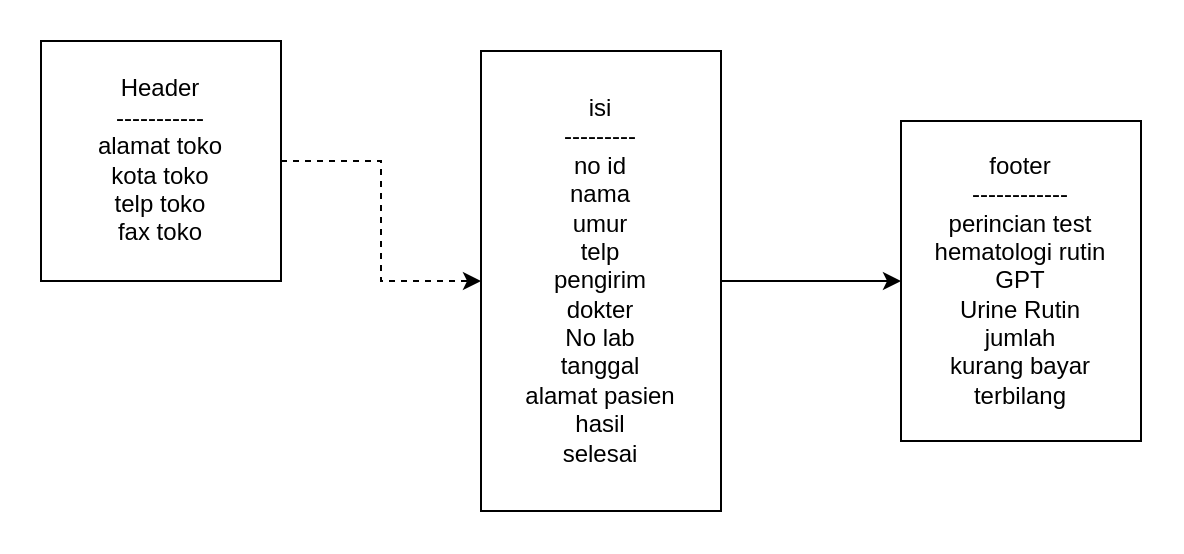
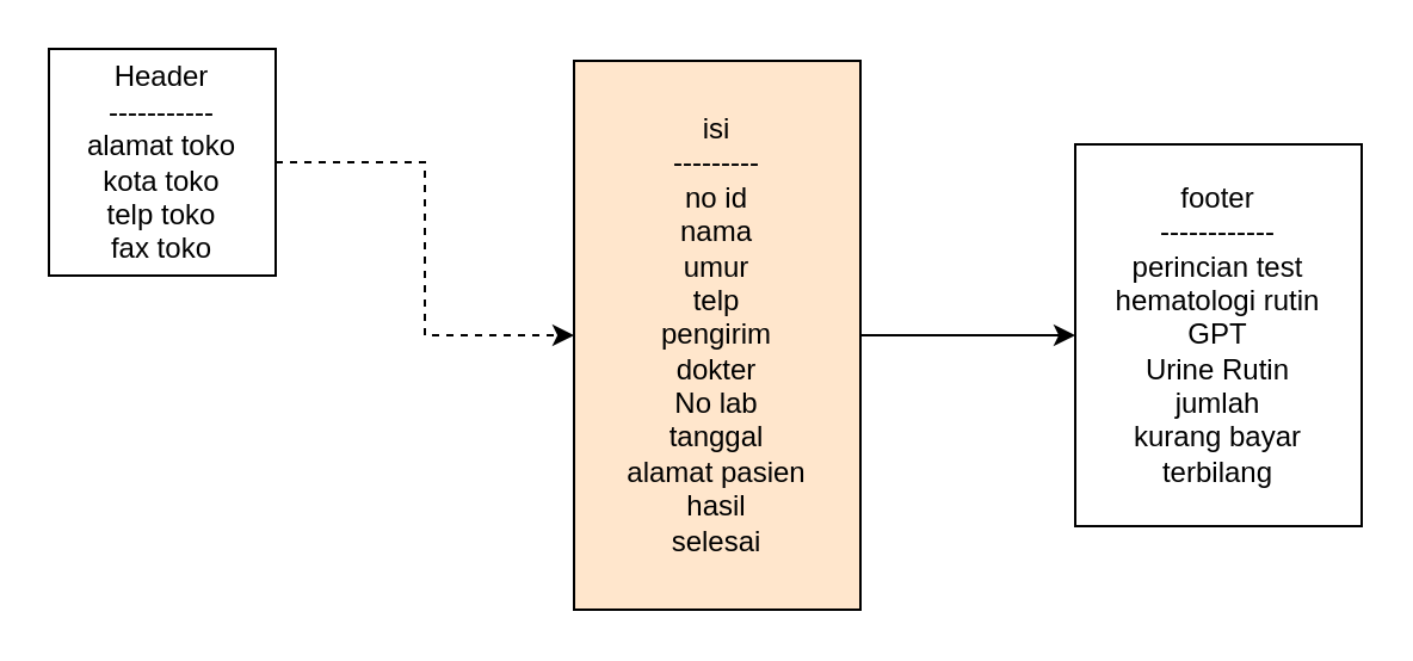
  <mxCell id="0" />
  <mxCell id="1" parent="0" />
  <mxCell id="2" style="edgeStyle=orthogonalEdgeStyle;rounded=0;orthogonalLoop=1;jettySize=auto;html=1;exitX=1;exitY=0.5;exitDx=0;exitDy=0;dashed=1;" edge="1" parent="1" source="3" target="6"><mxGeometry relative="1" as="geometry" /></mxCell>
- <mxCell id="3" value="Header&lt;br&gt;-----------&lt;br&gt;alamat toko&lt;br&gt;kota toko&lt;br&gt;telp toko&lt;br&gt;fax toko" style="rounded=0;whiteSpace=wrap;html=1;" vertex="1" parent="1"><mxGeometry x="20" y="20" width="120" height="120" as="geometry" /></mxCell>
+ <mxCell id="3" value="Header&lt;br&gt;-----------&lt;br&gt;alamat toko&lt;br&gt;kota toko&lt;br&gt;telp toko&lt;br&gt;fax toko" style="rounded=0;whiteSpace=wrap;html=1;" vertex="1" parent="1"><mxGeometry x="20" y="20" width="95" height="95" as="geometry" /></mxCell>
  <mxCell id="4" value="footer&lt;br&gt;------------&lt;br&gt;perincian test&lt;br&gt;hematologi rutin&lt;br&gt;GPT&lt;br&gt;Urine Rutin&lt;br&gt;jumlah&lt;br&gt;kurang bayar&lt;br&gt;terbilang" style="rounded=0;whiteSpace=wrap;html=1;" vertex="1" parent="1"><mxGeometry x="450" y="60" width="120" height="160" as="geometry" /></mxCell>
  <mxCell id="5" style="edgeStyle=orthogonalEdgeStyle;rounded=0;orthogonalLoop=1;jettySize=auto;html=1;exitX=1;exitY=0.5;exitDx=0;exitDy=0;" edge="1" parent="1" source="6" target="4"><mxGeometry relative="1" as="geometry" /></mxCell>
- <mxCell id="6" value="isi&lt;br&gt;---------&lt;br&gt;no id&lt;br&gt;nama&lt;br&gt;umur&lt;br&gt;telp&lt;br&gt;pengirim&lt;br&gt;dokter&lt;br&gt;No lab&lt;br&gt;tanggal&lt;br&gt;alamat pasien&lt;br&gt;hasil&lt;br&gt;selesai" style="rounded=0;whiteSpace=wrap;html=1;" vertex="1" parent="1"><mxGeometry x="240" y="25" width="120" height="230" as="geometry" /></mxCell>
+ <mxCell id="6" value="isi&lt;br&gt;---------&lt;br&gt;no id&lt;br&gt;nama&lt;br&gt;umur&lt;br&gt;telp&lt;br&gt;pengirim&lt;br&gt;dokter&lt;br&gt;No lab&lt;br&gt;tanggal&lt;br&gt;alamat pasien&lt;br&gt;hasil&lt;br&gt;selesai" style="rounded=0;whiteSpace=wrap;html=1;fillColor=#ffe6cc;" vertex="1" parent="1"><mxGeometry x="240" y="25" width="120" height="230" as="geometry" /></mxCell>
